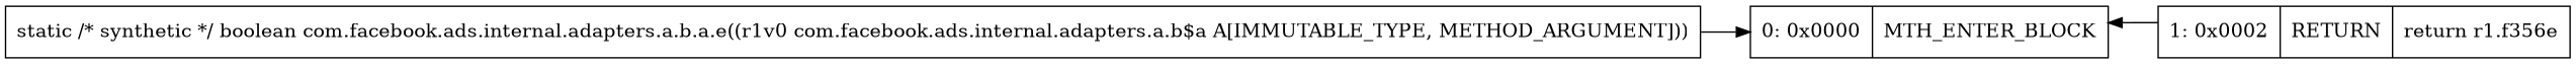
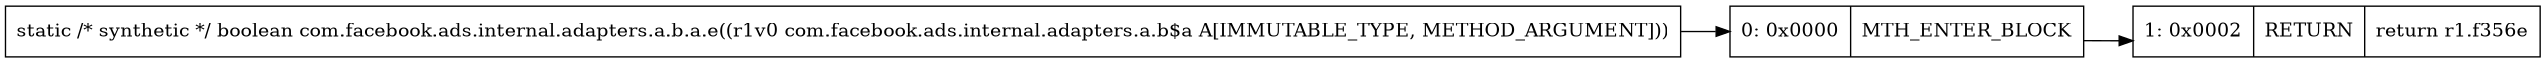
  digraph {
    rankdir=LR
    node [shape=record]
    n1 [label="{0\:\ 0x0000|MTH_ENTER_BLOCK\l}"]
    n2 [label="{1\:\ 0x0002|RETURN\l|return r1.f356e\l}"]
    n3 [label="{static \/* synthetic *\/ boolean com.facebook.ads.internal.adapters.a.b.a.e((r1v0 com.facebook.ads.internal.adapters.a.b$a A[IMMUTABLE_TYPE, METHOD_ARGUMENT])) }"]
-   n2 -> n1
+   n1 -> n2
    n3 -> n1
  }
